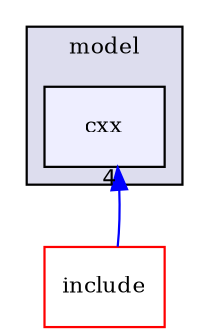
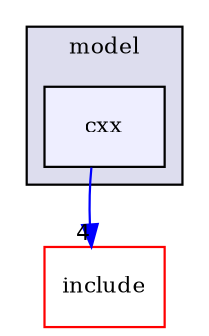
  digraph {
    compound=true
    fontname="DejaVu Serif"
    node [fontname="DejaVu Serif" fontsize=10 shape=box style=filled]
    n1 [fillcolor="#eeeeff" label=cxx pencolor=black]
    n2 [color=red fillcolor=white label=include]
    subgraph cluster_1 {
      bgcolor="#ddddee"
      fontsize=10
      label=model
      pencolor=black
      n1
    }
-   n2 -> n1 [headlabel=4 labeldistance=1.5 labelfontname=Helvetica labelfontsize=10 color=blue fontname="DejaVu Serif"]
+   n1 -> n2 [headlabel=4 labeldistance=1.5 labelfontname=Helvetica labelfontsize=10 color=blue fontname="DejaVu Serif"]
  }
